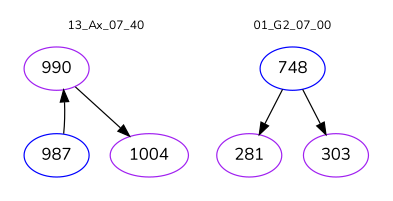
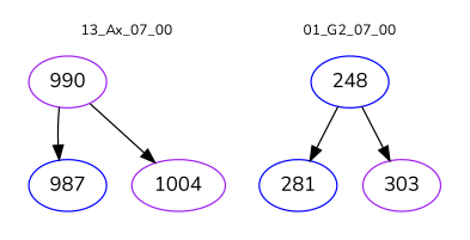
  digraph {
    fontname=Nunito
    node [color=purple fontname=Nunito]
    edge [color=black fontname=Nunito]
    n1 [label=990]
    n2 [color=blue label=987]
    n3 [label=1004]
-   n4 [label=281]
-   n5 [color=blue label=748]
+   n4 [color=blue label=281]
+   n5 [color=blue label=248]
    n6 [label=303]
    subgraph cluster_1 {
      color=white
      fontsize=10
-     label="13_Ax_07_40"
+     label="13_Ax_07_00"
      n1
      n2
      n3
    }
    subgraph cluster_2 {
      color=white
      fontsize=10
      label="01_G2_07_00"
      n4
      n5
      n6
    }
-   n2 -> n1
+   n1 -> n2
    n1 -> n3
    n5 -> n4
    n5 -> n6
  }
